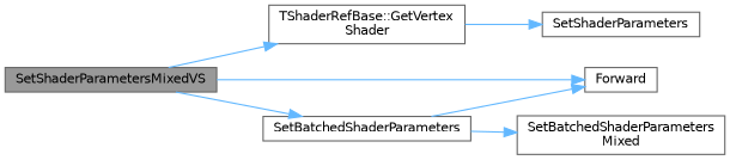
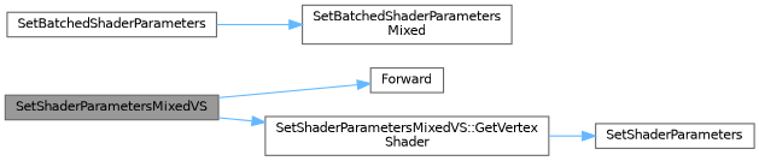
  digraph {
    rankdir=LR
    node [color=grey40 fillcolor=white fontname=Helvetica fontsize=10 shape=box style=filled]
    edge [color=steelblue1 fontname=Helvetica fontsize=10 labelfontname=Helvetica labelfontsize=10 style=solid]
    n1 [color=gray40 fillcolor=grey60 fontcolor=black height=0.2 label=SetShaderParametersMixedVS width=0.4]
    n2 [height=0.2 label=Forward width=0.4]
-   n3 [height=0.2 label="TShaderRefBase::GetVertex\lShader" width=0.4]
+   n3 [height=0.2 label="SetShaderParametersMixedVS::GetVertex\lShader" width=0.4]
    n4 [height=0.2 label=SetBatchedShaderParameters width=0.4]
    n5 [height=0.2 label=SetShaderParameters width=0.4]
    n6 [height=0.2 label="SetBatchedShaderParameters\lMixed" width=0.4]
    n1 -> n2
    n1 -> n3
-   n1 -> n4
    n3 -> n5
-   n4 -> n2
    n4 -> n6
  }
